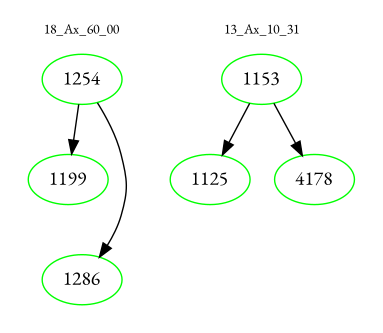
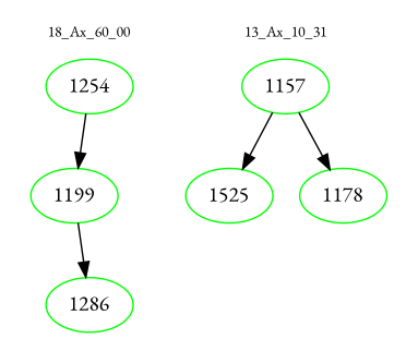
  digraph {
    fontname="EB Garamond"
    node [color=green fontname="EB Garamond"]
    edge [color=black fontname="EB Garamond"]
    n1 [label=1254]
    n2 [label=1199]
    n3 [label=1286]
-   n4 [label=1153]
-   n5 [label=1125]
-   n6 [label=4178]
+   n4 [label=1157]
+   n5 [label=1525]
+   n6 [label=1178]
    subgraph cluster_1 {
      color=white
      fontsize=10
      label="18_Ax_60_00"
      n1
      n2
      n3
    }
    subgraph cluster_2 {
      color=white
      fontsize=10
      label="13_Ax_10_31"
      n4
      n5
      n6
    }
    n1 -> n2
-   n1 -> n3
+   n2 -> n3
    n4 -> n5
    n4 -> n6
  }
